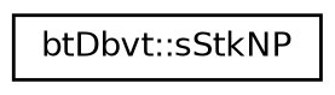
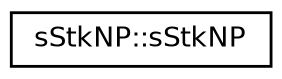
  digraph {
    rankdir=LR
-   n1 [color=black fillcolor=white fontname=Helvetica fontsize=10 height=0.2 label="btDbvt::sStkNP" shape=record style=filled width=0.4]
+   n1 [color=black fillcolor=white fontname=Helvetica fontsize=10 height=0.2 label="sStkNP::sStkNP" shape=record style=filled width=0.4]
  }
